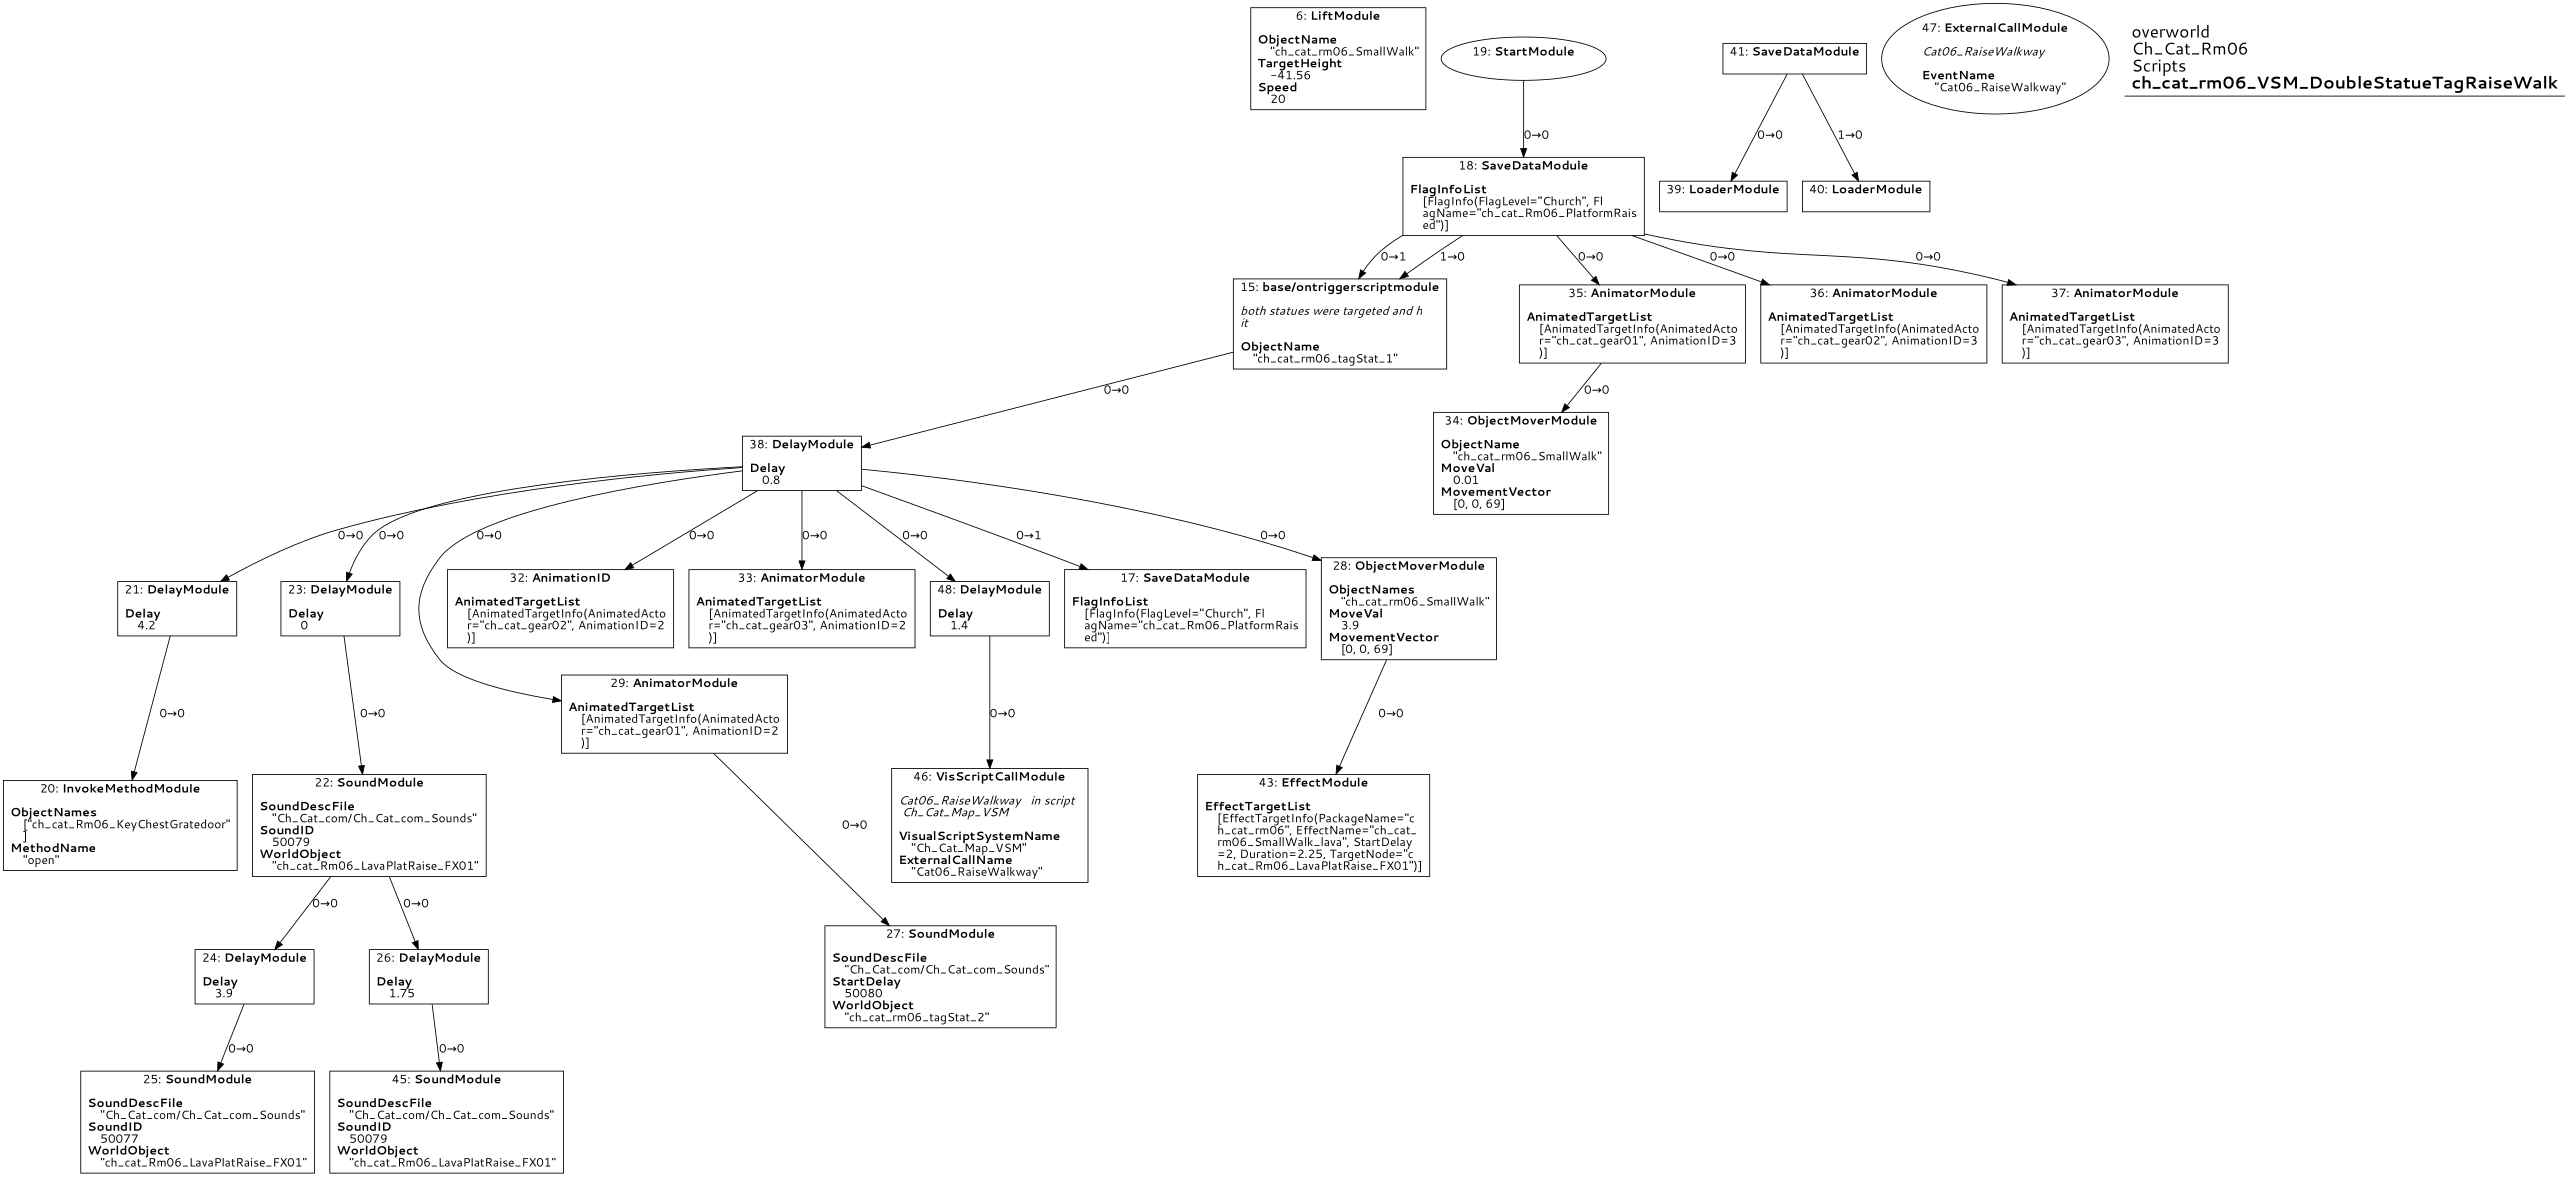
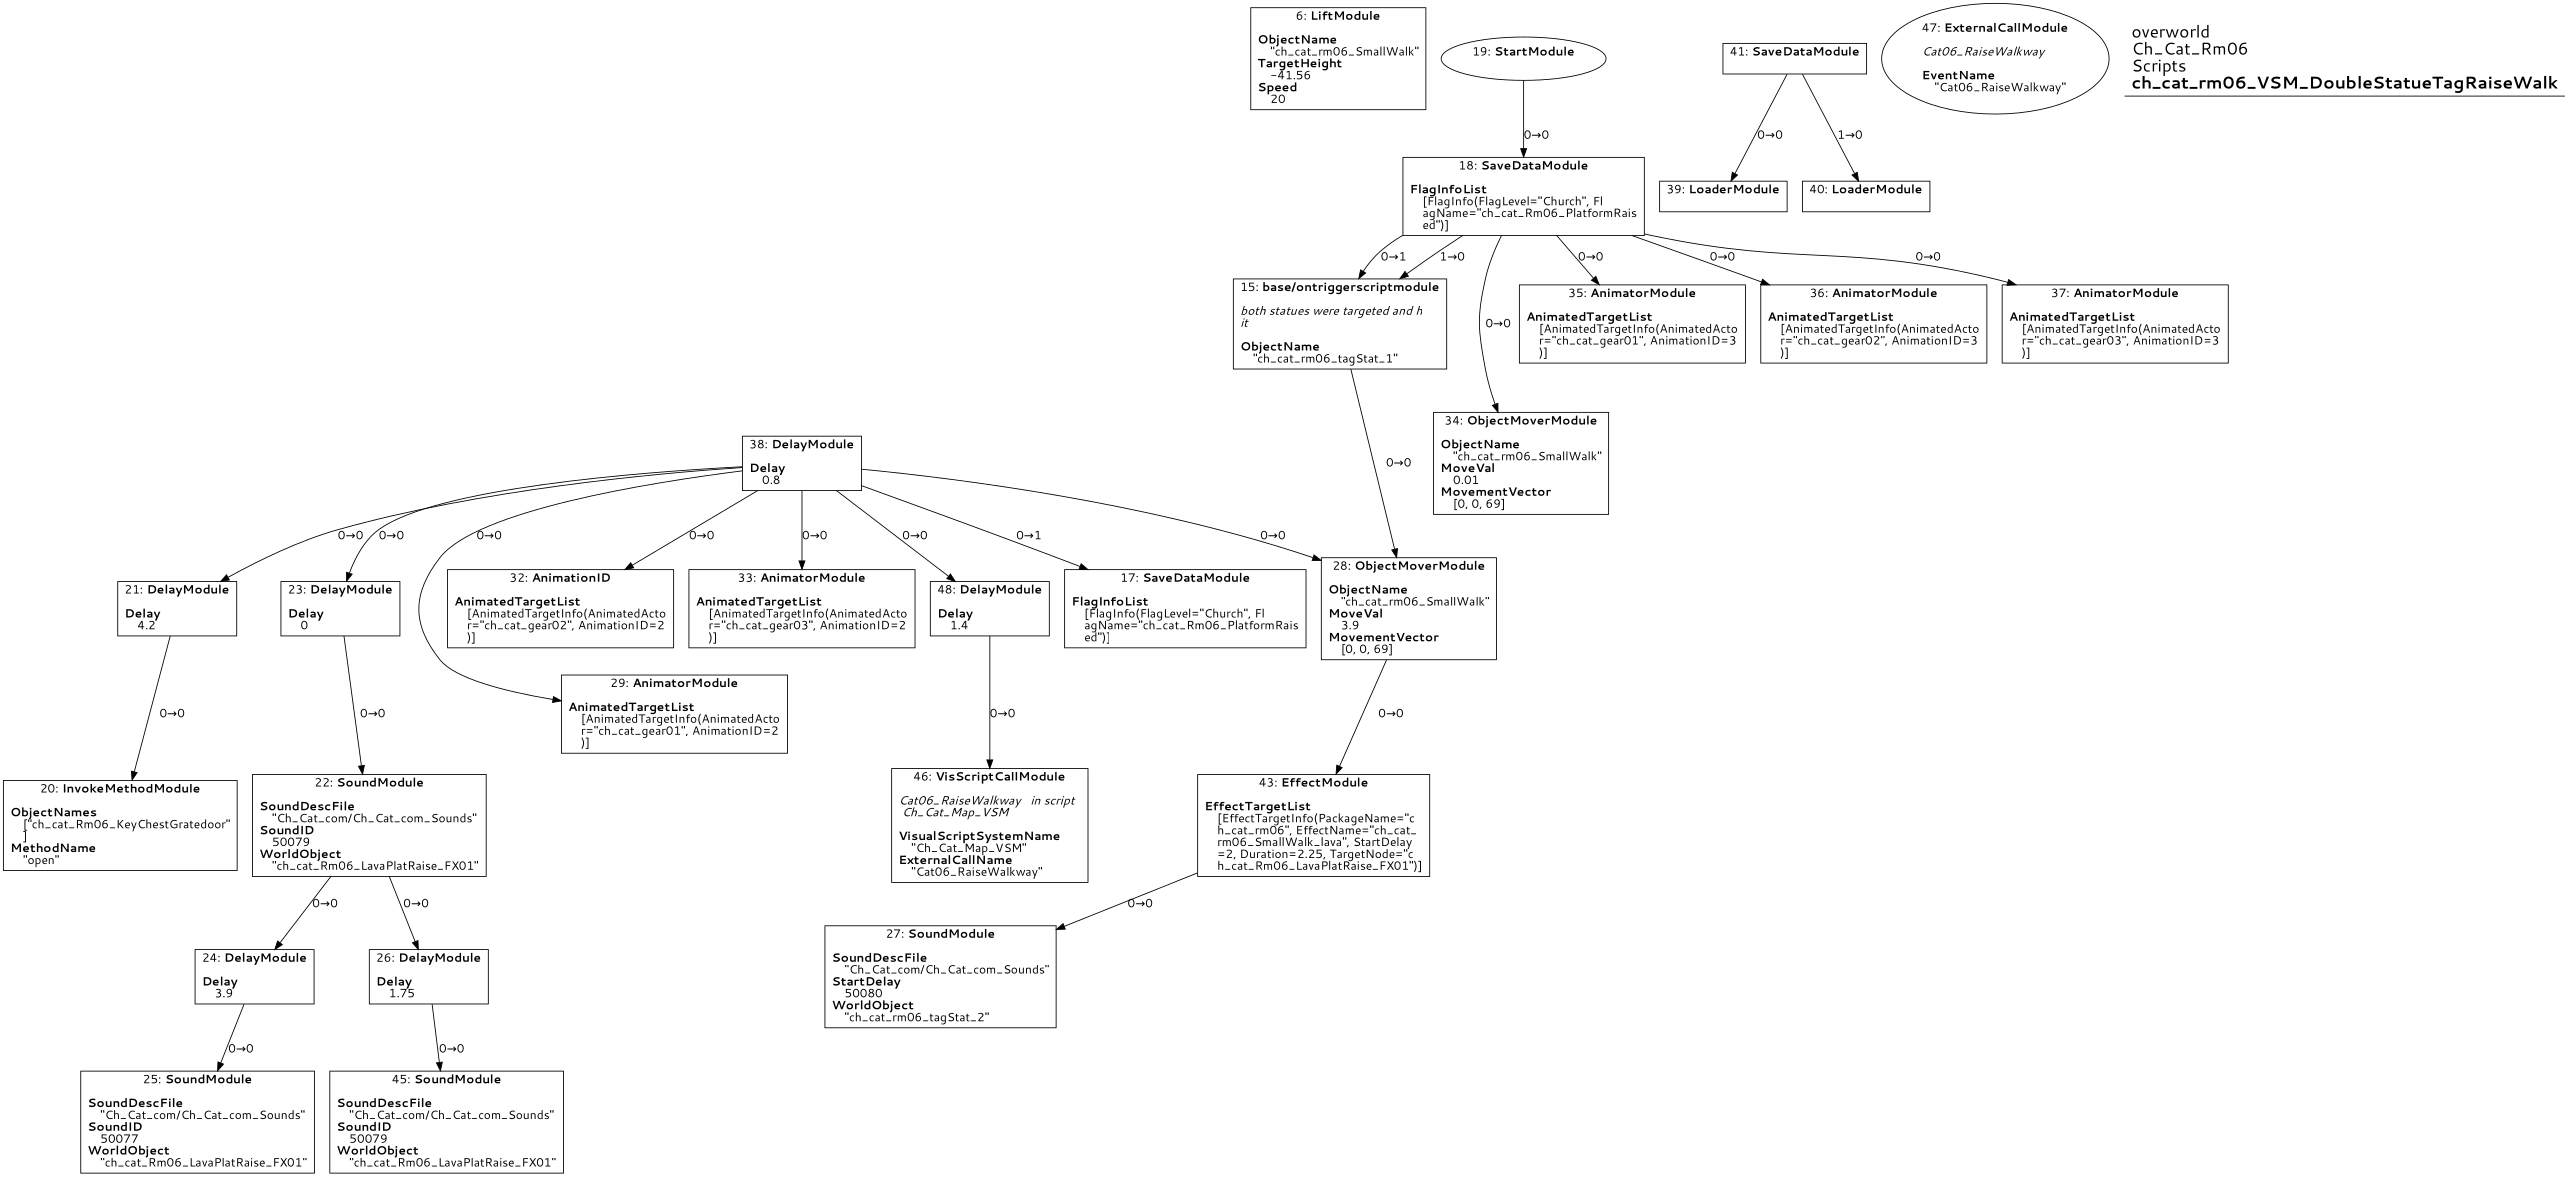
  digraph {
    fontname="Segoe UI"
    splines=spline
    node [fontname="Segoe UI" shape=box]
    edge [fontname="Segoe UI"]
    n1 [label=<6: <b>LiftModule</b><br/><br/><b>ObjectName</b><br align="left"/>    &quot;ch_cat_rm06_SmallWalk&quot;<br align="left"/><b>TargetHeight</b><br align="left"/>    -41.56<br align="left"/><b>Speed</b><br align="left"/>    20<br align="left"/>>]
    n2 [label=<15: <b>base/ontriggerscriptmodule</b><br/><br/><i>both statues were targeted and h<br align="left"/>it<br align="left"/></i><br align="left"/><b>ObjectName</b><br align="left"/>    &quot;ch_cat_rm06_tagStat_1&quot;<br align="left"/>>]
    n3 [label=<38: <b>DelayModule</b><br/><br/><b>Delay</b><br align="left"/>    0.8<br align="left"/>>]
    n4 [label=<17: <b>SaveDataModule</b><br/><br/><b>FlagInfoList</b><br align="left"/>    [FlagInfo(FlagLevel=&quot;Church&quot;, Fl<br align="left"/>    agName=&quot;ch_cat_Rm06_PlatformRais<br align="left"/>    ed&quot;)]<br align="left"/>>]
    n5 [label=<21: <b>DelayModule</b><br/><br/><b>Delay</b><br align="left"/>    4.2<br align="left"/>>]
    n6 [label=<23: <b>DelayModule</b><br/><br/><b>Delay</b><br align="left"/>    0<br align="left"/>>]
-   n7 [label=<28: <b>ObjectMoverModule</b><br/><br/><b>ObjectNames</b><br align="left"/>    &quot;ch_cat_rm06_SmallWalk&quot;<br align="left"/><b>MoveVal</b><br align="left"/>    3.9<br align="left"/><b>MovementVector</b><br align="left"/>    [0, 0, 69]<br align="left"/>>]
+   n7 [label=<28: <b>ObjectMoverModule</b><br/><br/><b>ObjectName</b><br align="left"/>    &quot;ch_cat_rm06_SmallWalk&quot;<br align="left"/><b>MoveVal</b><br align="left"/>    3.9<br align="left"/><b>MovementVector</b><br align="left"/>    [0, 0, 69]<br align="left"/>>]
    n8 [label=<29: <b>AnimatorModule</b><br/><br/><b>AnimatedTargetList</b><br align="left"/>    [AnimatedTargetInfo(AnimatedActo<br align="left"/>    r=&quot;ch_cat_gear01&quot;, AnimationID=2<br align="left"/>    )]<br align="left"/>>]
    n9 [label=<32: <b>AnimationID</b><br/><br/><b>AnimatedTargetList</b><br align="left"/>    [AnimatedTargetInfo(AnimatedActo<br align="left"/>    r=&quot;ch_cat_gear02&quot;, AnimationID=2<br align="left"/>    )]<br align="left"/>>]
    n10 [label=<33: <b>AnimatorModule</b><br/><br/><b>AnimatedTargetList</b><br align="left"/>    [AnimatedTargetInfo(AnimatedActo<br align="left"/>    r=&quot;ch_cat_gear03&quot;, AnimationID=2<br align="left"/>    )]<br align="left"/>>]
    n11 [label=<48: <b>DelayModule</b><br/><br/><b>Delay</b><br align="left"/>    1.4<br align="left"/>>]
    n12 [label=<20: <b>InvokeMethodModule</b><br/><br/><b>ObjectNames</b><br align="left"/>    [&quot;ch_cat_Rm06_KeyChestGratedoor&quot;<br align="left"/>    ]<br align="left"/><b>MethodName</b><br align="left"/>    &quot;open&quot;<br align="left"/>>]
    n13 [label=<22: <b>SoundModule</b><br/><br/><b>SoundDescFile</b><br align="left"/>    &quot;Ch_Cat_com/Ch_Cat_com_Sounds&quot;<br align="left"/><b>SoundID</b><br align="left"/>    50079<br align="left"/><b>WorldObject</b><br align="left"/>    &quot;ch_cat_Rm06_LavaPlatRaise_FX01&quot;<br align="left"/>>]
    n14 [label=<43: <b>EffectModule</b><br/><br/><b>EffectTargetList</b><br align="left"/>    [EffectTargetInfo(PackageName=&quot;c<br align="left"/>    h_cat_rm06&quot;, EffectName=&quot;ch_cat_<br align="left"/>    rm06_SmallWalk_lava&quot;, StartDelay<br align="left"/>    =2, Duration=2.25, TargetNode=&quot;c<br align="left"/>    h_cat_Rm06_LavaPlatRaise_FX01&quot;)]<br align="left"/>>]
    n15 [label=<46: <b>VisScriptCallModule</b><br/><br/><i>Cat06_RaiseWalkway   in script  <br align="left"/> Ch_Cat_Map_VSM<br align="left"/></i><br align="left"/><b>VisualScriptSystemName</b><br align="left"/>    &quot;Ch_Cat_Map_VSM&quot;<br align="left"/><b>ExternalCallName</b><br align="left"/>    &quot;Cat06_RaiseWalkway&quot;<br align="left"/>>]
    n16 [label=<18: <b>SaveDataModule</b><br/><br/><b>FlagInfoList</b><br align="left"/>    [FlagInfo(FlagLevel=&quot;Church&quot;, Fl<br align="left"/>    agName=&quot;ch_cat_Rm06_PlatformRais<br align="left"/>    ed&quot;)]<br align="left"/>>]
    n17 [label=<34: <b>ObjectMoverModule</b><br/><br/><b>ObjectName</b><br align="left"/>    &quot;ch_cat_rm06_SmallWalk&quot;<br align="left"/><b>MoveVal</b><br align="left"/>    0.01<br align="left"/><b>MovementVector</b><br align="left"/>    [0, 0, 69]<br align="left"/>>]
    n18 [label=<35: <b>AnimatorModule</b><br/><br/><b>AnimatedTargetList</b><br align="left"/>    [AnimatedTargetInfo(AnimatedActo<br align="left"/>    r=&quot;ch_cat_gear01&quot;, AnimationID=3<br align="left"/>    )]<br align="left"/>>]
    n19 [label=<36: <b>AnimatorModule</b><br/><br/><b>AnimatedTargetList</b><br align="left"/>    [AnimatedTargetInfo(AnimatedActo<br align="left"/>    r=&quot;ch_cat_gear02&quot;, AnimationID=3<br align="left"/>    )]<br align="left"/>>]
    n20 [label=<37: <b>AnimatorModule</b><br/><br/><b>AnimatedTargetList</b><br align="left"/>    [AnimatedTargetInfo(AnimatedActo<br align="left"/>    r=&quot;ch_cat_gear03&quot;, AnimationID=3<br align="left"/>    )]<br align="left"/>>]
    n21 [label=<19: <b>StartModule</b><br/><br/>> shape=oval]
    n22 [label=<24: <b>DelayModule</b><br/><br/><b>Delay</b><br align="left"/>    3.9<br align="left"/>>]
    n23 [label=<26: <b>DelayModule</b><br/><br/><b>Delay</b><br align="left"/>    1.75<br align="left"/>>]
    n24 [label=<25: <b>SoundModule</b><br/><br/><b>SoundDescFile</b><br align="left"/>    &quot;Ch_Cat_com/Ch_Cat_com_Sounds&quot;<br align="left"/><b>SoundID</b><br align="left"/>    50077<br align="left"/><b>WorldObject</b><br align="left"/>    &quot;ch_cat_Rm06_LavaPlatRaise_FX01&quot;<br align="left"/>>]
    n25 [label=<45: <b>SoundModule</b><br/><br/><b>SoundDescFile</b><br align="left"/>    &quot;Ch_Cat_com/Ch_Cat_com_Sounds&quot;<br align="left"/><b>SoundID</b><br align="left"/>    50079<br align="left"/><b>WorldObject</b><br align="left"/>    &quot;ch_cat_Rm06_LavaPlatRaise_FX01&quot;<br align="left"/>>]
    n26 [label=<27: <b>SoundModule</b><br/><br/><b>SoundDescFile</b><br align="left"/>    &quot;Ch_Cat_com/Ch_Cat_com_Sounds&quot;<br align="left"/><b>StartDelay</b><br align="left"/>    50080<br align="left"/><b>WorldObject</b><br align="left"/>    &quot;ch_cat_rm06_tagStat_2&quot;<br align="left"/>>]
    n27 [label=<39: <b>LoaderModule</b><br/><br/>>]
    n28 [label=<40: <b>LoaderModule</b><br/><br/>>]
    n29 [label=<41: <b>SaveDataModule</b><br/><br/>>]
    n30 [label=<47: <b>ExternalCallModule</b><br/><br/><i>Cat06_RaiseWalkway<br align="left"/></i><br align="left"/><b>EventName</b><br align="left"/>    &quot;Cat06_RaiseWalkway&quot;<br align="left"/>> shape=oval]
    n31 [label=<<font point-size="20">overworld<br align="left"/>Ch_Cat_Rm06<br align="left"/>Scripts<br align="left"/><b>ch_cat_rm06_VSM_DoubleStatueTagRaiseWalk</b><br align="left"/></font>> shape=underline]
-   n2 -> n3 [label="0→0"]
+   n2 -> n7 [label="0→0"]
    n3 -> n4 [label="0→1"]
    n3 -> n5 [label="0→0"]
    n3 -> n6 [label="0→0"]
    n3 -> n7 [label="0→0"]
    n3 -> n8 [label="0→0"]
    n3 -> n9 [label="0→0"]
    n3 -> n10 [label="0→0"]
    n3 -> n11 [label="0→0"]
    n5 -> n12 [label="0→0"]
    n6 -> n13 [label="0→0"]
    n7 -> n14 [label="0→0"]
    n11 -> n15 [label="0→0"]
    n13 -> n22 [label="0→0"]
    n13 -> n23 [label="0→0"]
-   n8 -> n26 [label="0→0"]
+   n14 -> n26 [label="0→0"]
    n16 -> n2 [label="0→1"]
    n16 -> n2 [label="1→0"]
-   n18 -> n17 [label="0→0"]
+   n16 -> n17 [label="0→0"]
    n16 -> n18 [label="0→0"]
    n16 -> n19 [label="0→0"]
    n16 -> n20 [label="0→0"]
    n21 -> n16 [label="0→0"]
    n22 -> n24 [label="0→0"]
    n23 -> n25 [label="0→0"]
    n29 -> n27 [label="0→0"]
    n29 -> n28 [label="1→0"]
  }
